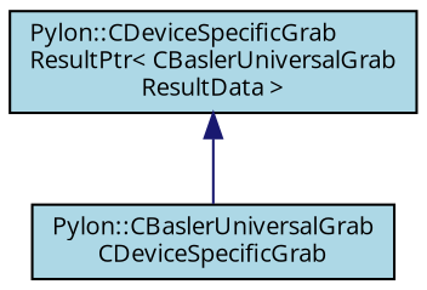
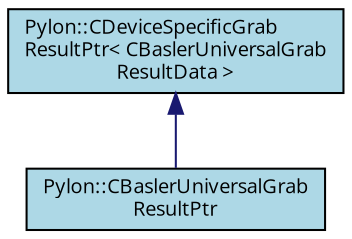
  digraph {
    fontname="Open Sans"
    node [color=black fillcolor=lightblue fontname="Open Sans" fontsize=10 shape=record style=filled]
-   n1 [fontcolor=black height=0.2 label="Pylon::CBaslerUniversalGrab\lCDeviceSpecificGrab" width=0.4]
+   n1 [fontcolor=black height=0.2 label="Pylon::CBaslerUniversalGrab\lResultPtr" width=0.4]
    n2 [height=0.2 label="Pylon::CDeviceSpecificGrab\lResultPtr\< CBaslerUniversalGrab\lResultData \>" width=0.4]
    n2 -> n1 [color=midnightblue dir=back fontname="Open Sans" fontsize=10 labelfontname=Helvetica labelfontsize=10 style=solid]
  }
